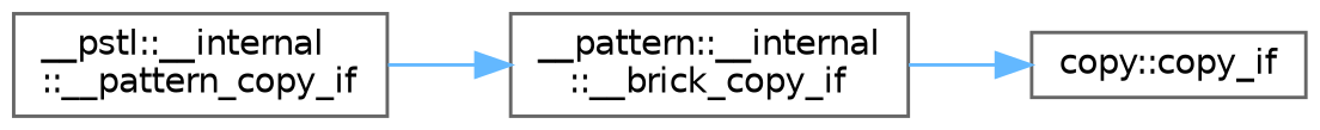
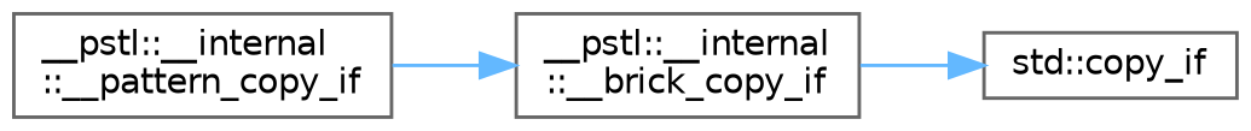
  digraph {
    rankdir=LR
    node [color=grey40 fillcolor=white fontname=Helvetica fontsize=10 shape=box style=filled]
    edge [color=steelblue1 fontname=Helvetica fontsize=10 labelfontname=Helvetica labelfontsize=10 style=solid]
-   n1 [height=0.2 label="copy::copy_if" width=0.4]
+   n1 [height=0.2 label="std::copy_if" width=0.4]
    n2 [height=0.2 label="__pstl::__internal\l::__pattern_copy_if" width=0.4]
-   n3 [height=0.2 label="__pattern::__internal\l::__brick_copy_if" width=0.4]
+   n3 [height=0.2 label="__pstl::__internal\l::__brick_copy_if" width=0.4]
    n2 -> n3
    n3 -> n1
  }
